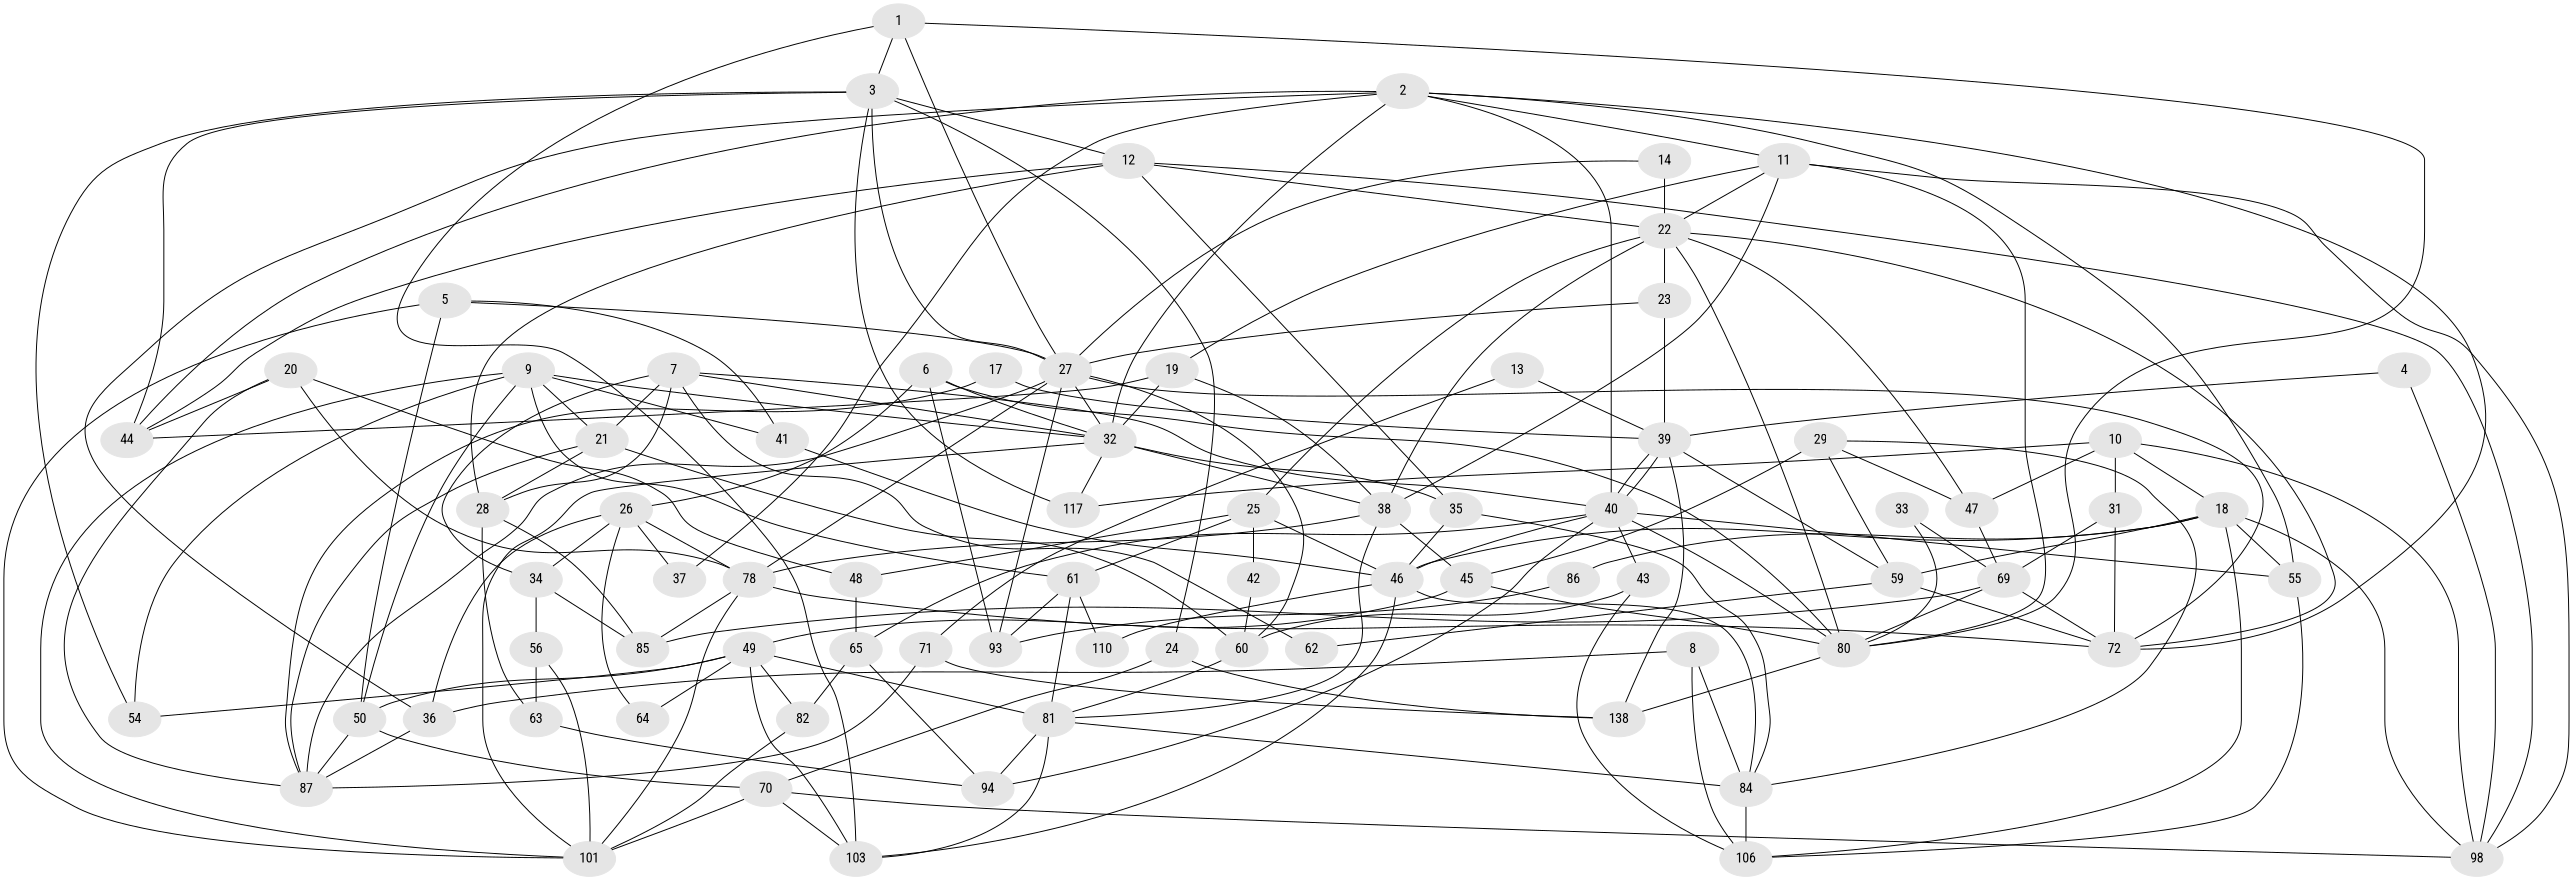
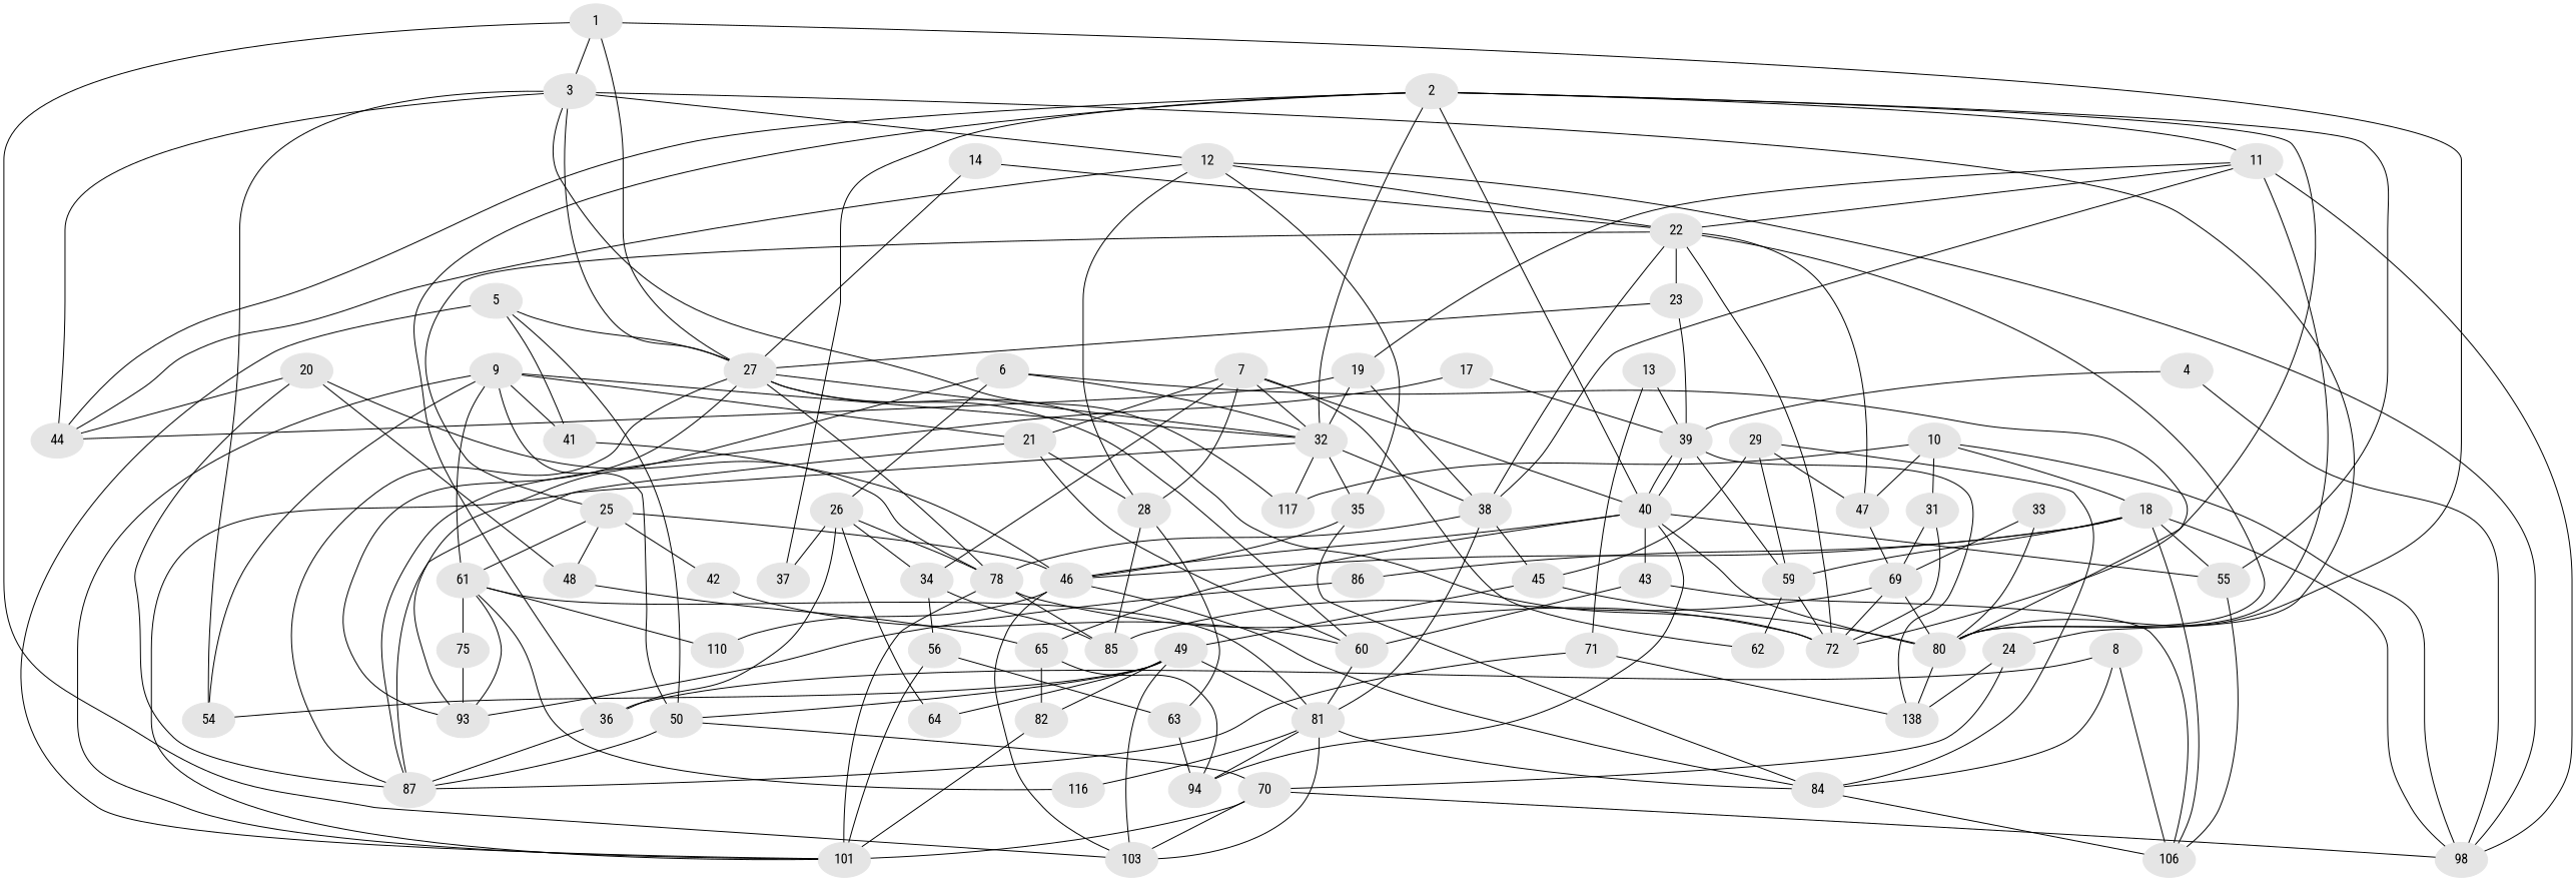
  graph {
    fontname="Roboto Condensed"
    node [color=gray90 fontname="Roboto Condensed" style=filled]
    edge [fontname="Roboto Condensed"]
    1 [super="+51"]
    3 [super="+52"]
    27 [super="+76"]
    80 [super="+96"]
    103
    44 [super="+107"]
    12 [super="+102"]
    24
    54
    117
    32 [super="+97"]
    72 [super="+89"]
    93
    87 [super="+88"]
    78 [super="+109"]
    60
    n17 [label=138]
    11 [super="+115"]
    98 [super="+99"]
    19 [super="+30"]
    22 [super="+104"]
    38 [super="+118"]
    2
    36
    37
    40 [super="+53"]
    55
    101 [super="+113"]
    35 [super="+58"]
    46 [super="+73"]
    43
    65 [super="+79"]
    94
    106
    28
    70
    39 [super="+119"]
    59 [super="+77"]
    4
    5
    41
    50 [super="+91"]
    26 [super="+66"]
    34 [super="+111"]
    64
    6
    7 [super="+68"]
    21 [super="+100"]
    62
    63 [super="+112"]
    85
    56
    8
    84
    9 [super="+16"]
    61 [super="+92"]
    81 [super="+114"]
+   75
    110
+   116
    10 [super="+15"]
    18 [super="+74"]
    31
    47 [super="+95"]
    86
    69 [super="+105"]
    23
    25 [super="+83"]
    45
    13
    71
    14
    17
    20 [super="+67"]
    48
    42
    29 [super="+57"]
    49 [super="+90"]
    33
    82
    1 -- 3
    1 -- 27
    1 -- 80
    1 -- 103
    3 -- 27
    3 -- 44
    3 -- 12
    3 -- 24
    3 -- 54
    3 -- 117
    27 -- 32
    27 -- 72
    27 -- 93
    27 -- 87
    27 -- 78
    27 -- 60
    80 -- n17
    12 -- 44
    12 -- 98
    12 -- 22
    12 -- 35
    12 -- 28
    24 -- n17
    24 -- 70
    32 -- 117
    32 -- 38
    32 -- 101
    32 -- 35
    78 -- 72
    78 -- 101
    78 -- 85
    60 -- 81
    11 -- 80
    11 -- 98
    11 -- 19
    11 -- 22
    11 -- 38
    19 -- 44
    19 -- 32
    19 -- 38 [weight=2]
    22 -- 80
    22 -- 72
    22 -- 38
    22 -- 47
    22 -- 23
    22 -- 25
    38 -- 78
    38 -- 81
    38 -- 45
    2 -- 44
    2 -- 32
    2 -- 72
    2 -- 11
    2 -- 36
    2 -- 37
    2 -- 40
    2 -- 55
    36 -- 87
    40 -- 80
    40 -- 55
    40 -- 46
    40 -- 43
    40 -- 65
    40 -- 94
    55 -- 106
    35 -- 46
    35 -- 84
    46 -- 103
    46 -- 84
    46 -- 110
    43 -- 60
    43 -- 106
    65 -- 94
    65 -- 82
    28 -- 63
    28 -- 85
    70 -- 103
    70 -- 98
    70 -- 101
    39 -- n17
    39 -- 40
    39 -- 40
    39 -- 59
    59 -- 72
    59 -- 62
    4 -- 98
    4 -- 39
    5 -- 27
    5 -- 101
    5 -- 41
    5 -- 50
    41 -- 46
    50 -- 87
    50 -- 70
    26 -- 78 [weight=2]
    26 -- 36
    26 -- 37
    26 -- 34
    26 -- 64
    34 -- 85 [weight=2]
    34 -- 56
    6 -- 80
    6 -- 32
    6 -- 93
    6 -- 26
    7 -- 32
    7 -- 40
    7 -- 28
    7 -- 34
    7 -- 21
    7 -- 62
    21 -- 87
    21 -- 60
    21 -- 28
    63 -- 94
    56 -- 101
    56 -- 63
    8 -- 36
    8 -- 106
    8 -- 84
    84 -- 106
    9 -- 54
    9 -- 32
    9 -- 101
    9 -- 41
    9 -- 50
    9 -- 21
    9 -- 61
    61 -- 93
    61 -- 81
+   61 -- 75
    61 -- 110
+   61 -- 116
    81 -- 103
    81 -- 94
    81 -- 84
+   81 -- 116
+   75 -- 93
    10 -- 117
    10 -- 98
    10 -- 18
    10 -- 31
    10 -- 47
    18 -- 98
    18 -- 55
    18 -- 46
    18 -- 106
    18 -- 59
    18 -- 86 [weight=2]
    31 -- 72
    31 -- 69
    47 -- 69
    86 -- 93
    69 -- 80
    69 -- 72
    69 -- 85
    23 -- 27
    23 -- 39
    25 -- 46 [weight=2]
    25 -- 61
    25 -- 48
    25 -- 42
    45 -- 80
    45 -- 49
    13 -- 39
    13 -- 71
    71 -- 87
    71 -- n17
    14 -- 27
    14 -- 22
    17 -- 87
    17 -- 39
    20 -- 44
    20 -- 87
    20 -- 78
    20 -- 48
    48 -- 65
    42 -- 60
    29 -- 59
    29 -- 84
    29 -- 47
    29 -- 45
    49 -- 103
    49 -- 54
    49 -- 50
    49 -- 64
    49 -- 81
    49 -- 82
    33 -- 80
    33 -- 69
    82 -- 101
  }
